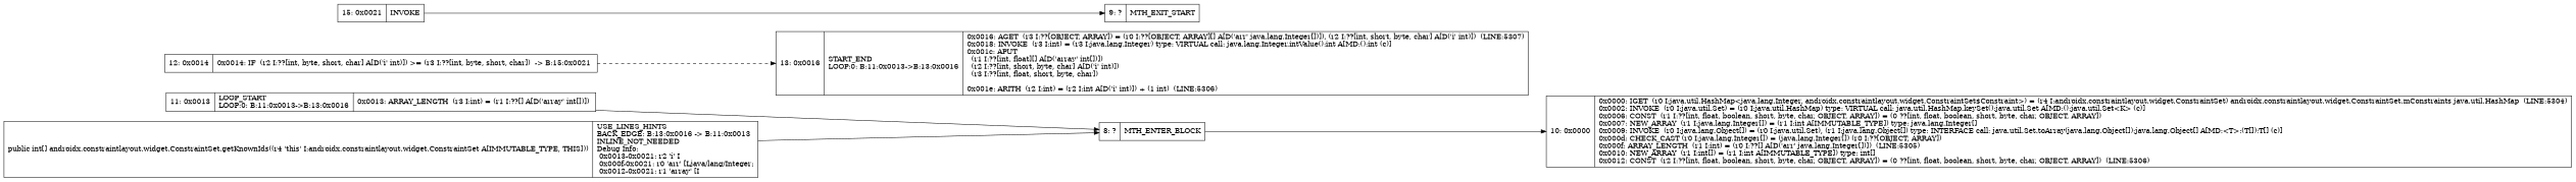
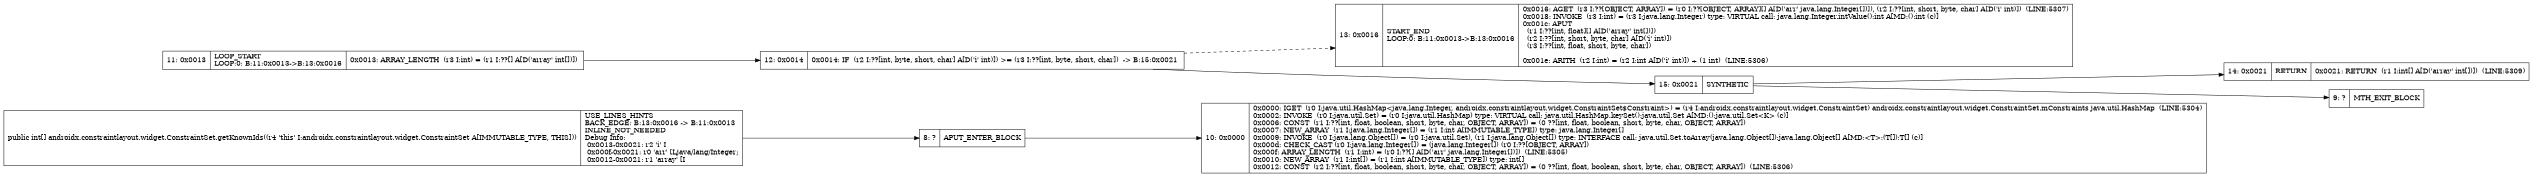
  digraph {
    rankdir=LR
    node [shape=record]
-   n1 [label="{8\:\ ?|MTH_ENTER_BLOCK\l}"]
+   n1 [label="{8\:\ ?|APUT_ENTER_BLOCK\l}"]
    n2 [label="{10\:\ 0x0000|0x0000: IGET  (r0 I:java.util.HashMap\<java.lang.Integer, androidx.constraintlayout.widget.ConstraintSet$Constraint\>) = (r4 I:androidx.constraintlayout.widget.ConstraintSet) androidx.constraintlayout.widget.ConstraintSet.mConstraints java.util.HashMap  (LINE:5304)\l0x0002: INVOKE  (r0 I:java.util.Set) = (r0 I:java.util.HashMap) type: VIRTUAL call: java.util.HashMap.keySet():java.util.Set A[MD:():java.util.Set\<K\> (c)]\l0x0006: CONST  (r1 I:??[int, float, boolean, short, byte, char, OBJECT, ARRAY]) = (0 ??[int, float, boolean, short, byte, char, OBJECT, ARRAY]) \l0x0007: NEW_ARRAY  (r1 I:java.lang.Integer[]) = (r1 I:int A[IMMUTABLE_TYPE]) type: java.lang.Integer[] \l0x0009: INVOKE  (r0 I:java.lang.Object[]) = (r0 I:java.util.Set), (r1 I:java.lang.Object[]) type: INTERFACE call: java.util.Set.toArray(java.lang.Object[]):java.lang.Object[] A[MD:\<T\>:(T[]):T[] (c)]\l0x000d: CHECK_CAST (r0 I:java.lang.Integer[]) = (java.lang.Integer[]) (r0 I:??[OBJECT, ARRAY]) \l0x000f: ARRAY_LENGTH  (r1 I:int) = (r0 I:??[] A[D('arr' java.lang.Integer[])])  (LINE:5305)\l0x0010: NEW_ARRAY  (r1 I:int[]) = (r1 I:int A[IMMUTABLE_TYPE]) type: int[] \l0x0012: CONST  (r2 I:??[int, float, boolean, short, byte, char, OBJECT, ARRAY]) = (0 ??[int, float, boolean, short, byte, char, OBJECT, ARRAY])  (LINE:5306)\l}"]
    n3 [label="{11\:\ 0x0013|LOOP_START\lLOOP:0: B:11:0x0013\-\>B:13:0x0016\l|0x0013: ARRAY_LENGTH  (r3 I:int) = (r1 I:??[] A[D('array' int[])]) \l}"]
    n4 [label="{12\:\ 0x0014|0x0014: IF  (r2 I:??[int, byte, short, char] A[D('i' int)]) \>= (r3 I:??[int, byte, short, char])  \-\> B:15:0x0021 \l}"]
    n5 [label="{13\:\ 0x0016|START_END\lLOOP:0: B:11:0x0013\-\>B:13:0x0016\l|0x0016: AGET  (r3 I:??[OBJECT, ARRAY]) = (r0 I:??[OBJECT, ARRAY][] A[D('arr' java.lang.Integer[])]), (r2 I:??[int, short, byte, char] A[D('i' int)])  (LINE:5307)\l0x0018: INVOKE  (r3 I:int) = (r3 I:java.lang.Integer) type: VIRTUAL call: java.lang.Integer.intValue():int A[MD:():int (c)]\l0x001c: APUT  \l  (r1 I:??[int, float][] A[D('array' int[])])\l  (r2 I:??[int, short, byte, char] A[D('i' int)])\l  (r3 I:??[int, float, short, byte, char])\l \l0x001e: ARITH  (r2 I:int) = (r2 I:int A[D('i' int)]) + (1 int)  (LINE:5306)\l}"]
-   n6 [label="{15\:\ 0x0021|INVOKE\l}"]
-   n8 [label="{9\:\ ?|MTH_EXIT_START\l}"]
+   n6 [label="{15\:\ 0x0021|SYNTHETIC\l}"]
+   n7 [label="{14\:\ 0x0021|RETURN\l|0x0021: RETURN  (r1 I:int[] A[D('array' int[])])  (LINE:5309)\l}"]
+   n8 [label="{9\:\ ?|MTH_EXIT_BLOCK\l}"]
    n9 [label="{public int[] androidx.constraintlayout.widget.ConstraintSet.getKnownIds((r4 'this' I:androidx.constraintlayout.widget.ConstraintSet A[IMMUTABLE_TYPE, THIS]))  | USE_LINES_HINTS\lBACK_EDGE: B:13:0x0016 \-\> B:11:0x0013\lINLINE_NOT_NEEDED\lDebug Info:\l  0x0013\-0x0021: r2 'i' I\l  0x000f\-0x0021: r0 'arr' [Ljava\/lang\/Integer;\l  0x0012\-0x0021: r1 'array' [I\l}"]
    n1 -> n2
-   n3 -> n1
+   n3 -> n4
    n4 -> n5 [style=dashed]
+   n4 -> n6
+   n6 -> n7
    n6 -> n8
    n9 -> n1
  }
